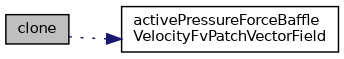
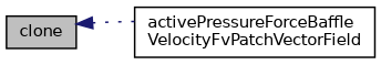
  digraph {
    rankdir=LR
    node [color=black fontname=Helvetica fontsize=10 shape=record]
    n1 [fillcolor=grey75 fontcolor=black height=0.2 label=clone style=filled width=0.4]
    n2 [height=0.2 label="activePressureForceBaffle\lVelocityFvPatchVectorField" width=0.4]
-   n1 -> n2 [color=midnightblue fontname=Helvetica fontsize=10 labelfontname=Helvetica labelfontsize=10 style=dotted arrowhead=normal]
+   n2 -> n1 [color=midnightblue fontname=Helvetica fontsize=10 labelfontname=Helvetica labelfontsize=10 style=dotted arrowhead=normal]
  }
